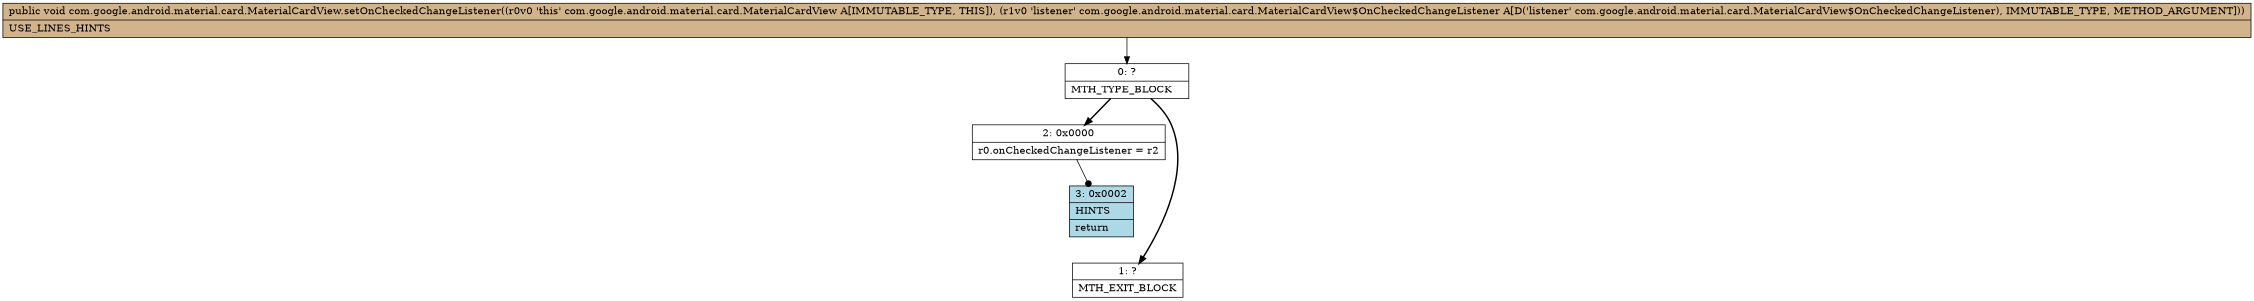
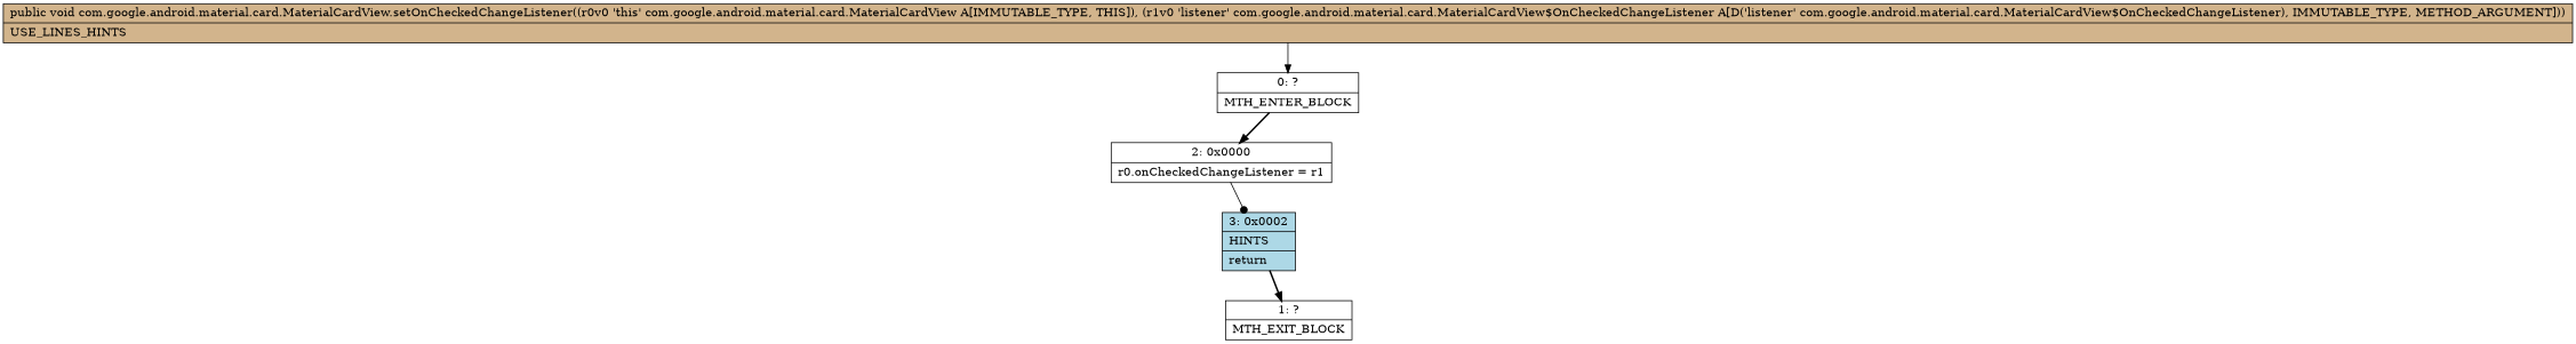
  digraph {
    node [fillcolor=white shape=record style=filled]
    edge [arrowhead=normal style=bold]
-   n1 [label="{0\:\ ?|MTH_TYPE_BLOCK\l}"]
-   n2 [label="{2\:\ 0x0000|r0.onCheckedChangeListener = r2\l}"]
+   n1 [label="{0\:\ ?|MTH_ENTER_BLOCK\l}"]
+   n2 [label="{2\:\ 0x0000|r0.onCheckedChangeListener = r1\l}"]
    n3 [fillcolor=lightblue label="{3\:\ 0x0002|HINTS\l|return\l}"]
    n4 [label="{1\:\ ?|MTH_EXIT_BLOCK\l}"]
    n5 [fillcolor=tan label="{public void com.google.android.material.card.MaterialCardView.setOnCheckedChangeListener((r0v0 'this' com.google.android.material.card.MaterialCardView A[IMMUTABLE_TYPE, THIS]), (r1v0 'listener' com.google.android.material.card.MaterialCardView$OnCheckedChangeListener A[D('listener' com.google.android.material.card.MaterialCardView$OnCheckedChangeListener), IMMUTABLE_TYPE, METHOD_ARGUMENT]))  | USE_LINES_HINTS\l}"]
    n1 -> n2
    n2 -> n3 [arrowhead=dot style=solid]
-   n1 -> n4
+   n3 -> n4
    n5 -> n1 [style=solid]
  }
